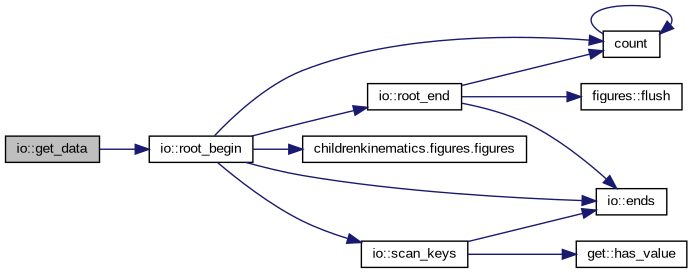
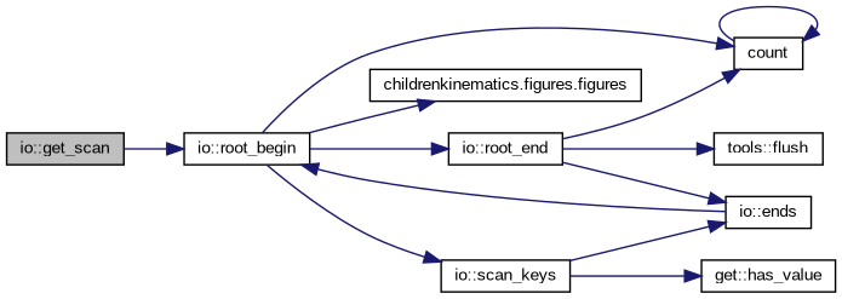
  digraph {
    fontname="Liberation Sans"
    rankdir=LR
    node [color=black fillcolor=white fontname="Liberation Sans" fontsize=10 shape=record style=filled]
    edge [color=midnightblue fontname="Liberation Sans" fontsize=10 labelfontname=Helvetica labelfontsize=10 style=solid]
-   n1 [fillcolor=grey75 fontcolor=black height=0.2 label="io::get_data" width=0.4]
+   n1 [fillcolor=grey75 fontcolor=black height=0.2 label="io::get_scan" width=0.4]
    n2 [height=0.2 label="io::root_begin" width=0.4]
    n3 [height=0.2 label=count width=0.4]
    n4 [height=0.2 label="io::ends" width=0.4]
    n5 [height=0.2 label="childrenkinematics.figures.figures" width=0.4]
    n6 [height=0.2 label="io::root_end" width=0.4]
    n7 [height=0.2 label="io::scan_keys" width=0.4]
-   n8 [height=0.2 label="figures::flush" width=0.4]
+   n8 [height=0.2 label="tools::flush" width=0.4]
    n9 [height=0.2 label="get::has_value" width=0.4]
    n1 -> n2
    n2 -> n3
-   n2 -> n4
+   n4 -> n2
    n2 -> n5
    n2 -> n6
    n2 -> n7
    n3 -> n3
    n6 -> n3
    n6 -> n4
    n6 -> n8
    n7 -> n4
    n7 -> n9
  }
